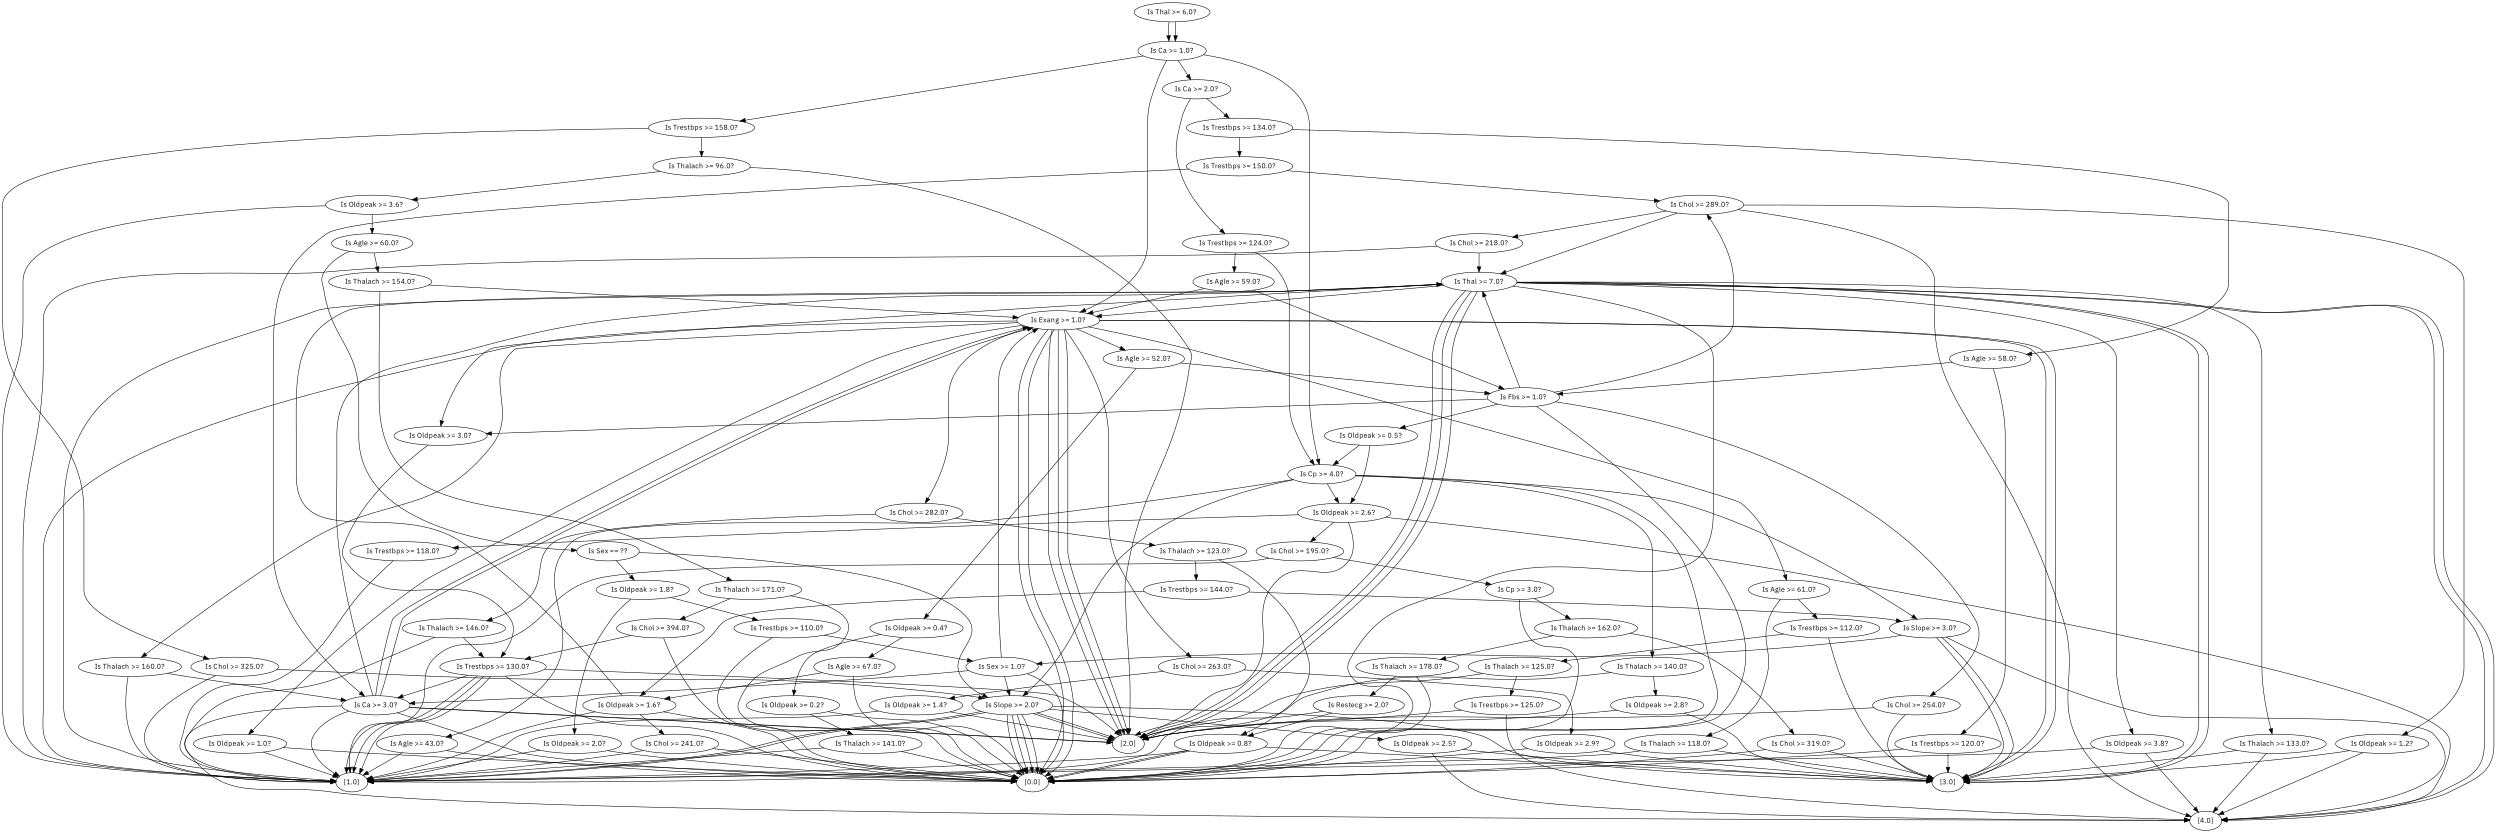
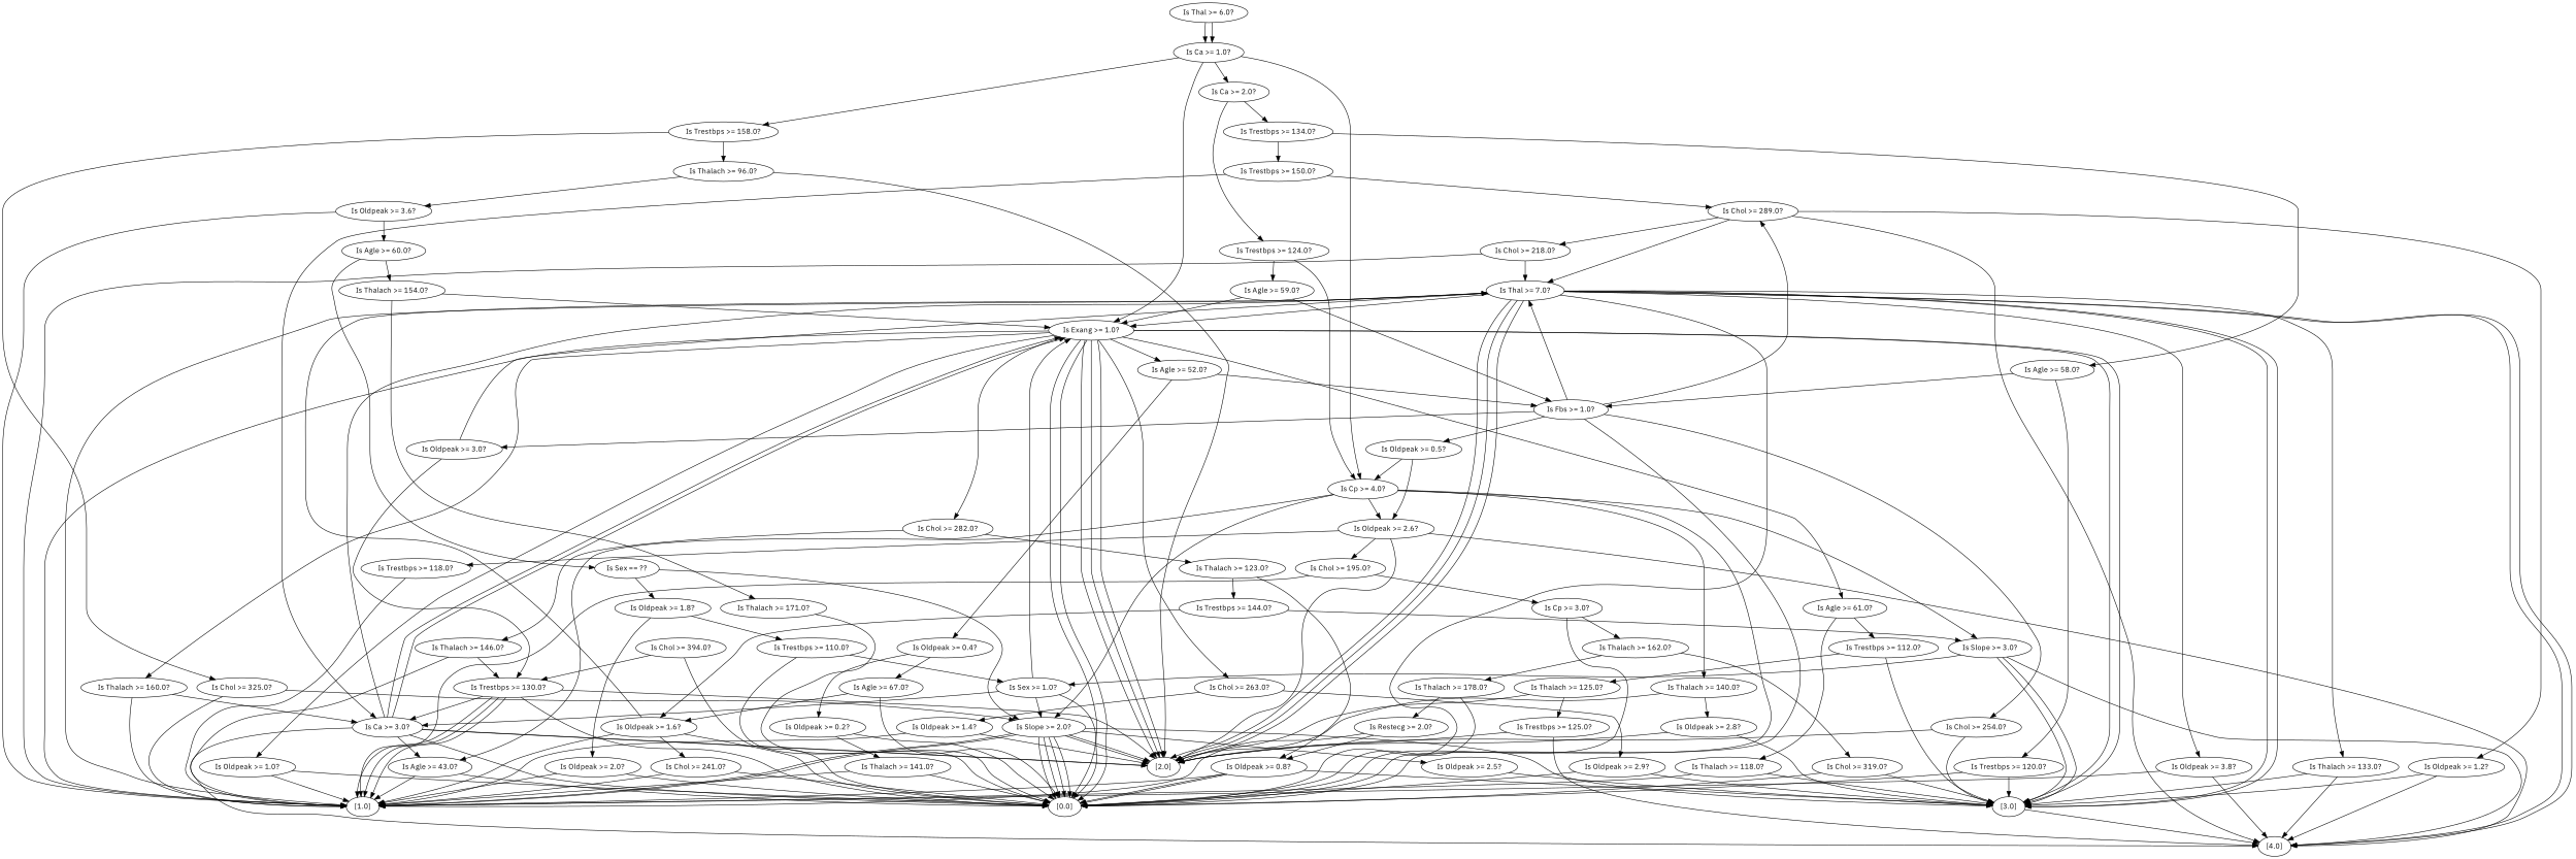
  digraph {
    fontname="IBM Plex Sans"
    node [fontname="IBM Plex Sans"]
    edge [fontname="IBM Plex Sans"]
    n1 [label="Is Thal >= 6.0?"]
    n2 [label="Is Ca >= 1.0?"]
    n3 [label="Is Ca >= 2.0?"]
    n4 [label="Is Exang >= 1.0?"]
    n5 [label="Is Cp >= 4.0?"]
    n6 [label="Is Trestbps >= 158.0?"]
    n7 [label="Is Trestbps >= 134.0?"]
    n8 [label="Is Trestbps >= 124.0?"]
    "[3.0]"
    "[2.0]"
    "[0.0]"
    "[1.0]"
    n13 [label="Is Chol >= 263.0?"]
    n14 [label="Is Chol >= 282.0?"]
    n15 [label="Is Agle >= 52.0?"]
    n16 [label="Is Agle >= 61.0?"]
    n17 [label="Is Thalach >= 160.0?"]
    n18 [label="Is Oldpeak >= 1.0?"]
    n19 [label="Is Thalach >= 140.0?"]
    n20 [label="Is Slope >= 2.0?"]
    n21 [label="Is Slope >= 3.0?"]
    n22 [label="Is Oldpeak >= 2.6?"]
    n23 [label="Is Agle >= 43.0?"]
    n24 [label="Is Chol >= 325.0?"]
    n25 [label="Is Thalach >= 96.0?"]
    n26 [label="Is Trestbps >= 150.0?"]
    n27 [label="Is Agle >= 58.0?"]
    n28 [label="Is Agle >= 59.0?"]
    n29 [label="Is Chol >= 289.0?"]
    n30 [label="Is Ca >= 3.0?"]
    n31 [label="Is Fbs >= 1.0?"]
    n32 [label="Is Trestbps >= 120.0?"]
    "[4.0]"
    n34 [label="Is Thal >= 7.0?"]
    n35 [label="Is Oldpeak >= 1.2?"]
    n36 [label="Is Chol >= 218.0?"]
    n37 [label="Is Thalach >= 133.0?"]
    n38 [label="Is Oldpeak >= 3.8?"]
    n39 [label="Is Oldpeak >= 2.9?"]
    n40 [label="Is Oldpeak >= 1.4?"]
    n41 [label="Is Thalach >= 146.0?"]
    n42 [label="Is Thalach >= 123.0?"]
    n43 [label="Is Oldpeak >= 0.4?"]
    n44 [label="Is Trestbps >= 112.0?"]
    n45 [label="Is Thalach >= 118.0?"]
    n46 [label="Is Chol >= 254.0?"]
    n47 [label="Is Oldpeak >= 3.0?"]
    n48 [label="Is Oldpeak >= 0.5?"]
    n49 [label="Is Trestbps >= 130.0?"]
    n50 [label="Is Oldpeak >= 2.8?"]
    n51 [label="Is Oldpeak >= 2.5?"]
    n52 [label="Is Sex >= 1.0?"]
    n53 [label="Is Trestbps >= 118.0?"]
    n54 [label="Is Chol >= 195.0?"]
    n55 [label="Is Trestbps >= 144.0?"]
    n56 [label="Is Oldpeak >= 0.8?"]
    n57 [label="Is Oldpeak >= 1.6?"]
    n58 [label="Is Chol >= 241.0?"]
    n59 [label="Is Agle >= 67.0?"]
    n60 [label="Is Oldpeak >= 0.2?"]
    n61 [label="Is Thalach >= 141.0?"]
    n62 [label="Is Cp >= 3.0?"]
    n63 [label="Is Thalach >= 125.0?"]
    n64 [label="Is Trestbps >= 125.0?"]
    n65 [label="Is Thalach >= 162.0?"]
    n66 [label="Is Thalach >= 178.0?"]
    n67 [label="Is Chol >= 319.0?"]
    n68 [label="Is Restecg >= 2.0?"]
    n69 [label="Is Oldpeak >= 3.6?"]
    n70 [label="Is Agle >= 60.0?"]
    n71 [label="Is Thalach >= 154.0?"]
    n72 [label="Is Sex == ??"]
    n73 [label="Is Thalach >= 171.0?"]
    n74 [label="Is Oldpeak >= 1.8?"]
    n75 [label="Is Chol >= 394.0?"]
    n76 [label="Is Oldpeak >= 2.0?"]
    n77 [label="Is Trestbps >= 110.0?"]
    n1 -> n2
    n1 -> n2
    n2 -> n3
    n2 -> n4
    n2 -> n5
    n2 -> n6
    n3 -> n7
    n3 -> n8
    n4 -> "[3.0]"
    n4 -> "[3.0]"
    n4 -> "[2.0]"
    n4 -> "[2.0]"
    n4 -> "[2.0]"
    n4 -> "[0.0]"
    n4 -> "[0.0]"
    n4 -> "[1.0]"
    n4 -> n13
    n4 -> n14
    n4 -> n15
    n4 -> n16
    n4 -> n17
    n4 -> n18
    n5 -> "[0.0]"
    n5 -> n19
    n5 -> n20
    n5 -> n21
    n5 -> n22
    n5 -> n23
    n6 -> n24
    n6 -> n25
    n7 -> n26
    n7 -> n27
    n8 -> n5
    n8 -> n28
    n13 -> n39
    n13 -> n40
    n14 -> n41
    n14 -> n42
    n15 -> n31
    n15 -> n43
    n16 -> n44
    n16 -> n45
    n17 -> "[1.0]"
    n17 -> n30
    n18 -> "[0.0]"
    n18 -> "[1.0]"
    n19 -> "[2.0]"
    n19 -> n50
    n20 -> "[3.0]"
    n20 -> "[2.0]"
    n20 -> "[2.0]"
    n20 -> "[0.0]"
    n20 -> "[0.0]"
    n20 -> "[0.0]"
    n20 -> "[0.0]"
    n20 -> "[1.0]"
    n20 -> "[1.0]"
    n20 -> n51
    n21 -> "[3.0]"
    n21 -> "[3.0]"
    n21 -> "[4.0]"
    n21 -> n52
    n22 -> "[2.0]"
    n22 -> "[4.0]"
    n22 -> n53
    n22 -> n54
    n23 -> "[0.0]"
    n23 -> "[1.0]"
    n24 -> "[1.0]"
    n24 -> n20
    n25 -> "[2.0]"
    n25 -> n69
    n26 -> n29
    n26 -> n30
    n27 -> n31
    n27 -> n32
    n28 -> n4
    n28 -> n31
    n29 -> "[4.0]"
    n29 -> n34
    n29 -> n35
    n29 -> n36
    n30 -> n4
    n30 -> n4
    n30 -> "[2.0]"
    n30 -> "[2.0]"
    n30 -> "[0.0]"
-   n30 -> "[1.0]"
+   n30 -> n23
    n30 -> "[4.0]"
    n30 -> n34
    n31 -> "[0.0]"
    n31 -> n29
    n31 -> n34
    n31 -> n46
    n31 -> n47
    n31 -> n48
    n32 -> "[3.0]"
    n32 -> "[0.0]"
    n34 -> n4
    n34 -> "[3.0]"
    n34 -> "[3.0]"
    n34 -> "[2.0]"
    n34 -> "[2.0]"
    n34 -> "[2.0]"
    n34 -> "[0.0]"
    n34 -> "[1.0]"
    n34 -> "[4.0]"
    n34 -> "[4.0]"
    n34 -> n37
    n34 -> n38
    n35 -> "[3.0]"
    n35 -> "[4.0]"
    n36 -> "[1.0]"
    n36 -> n34
    n37 -> "[3.0]"
    n37 -> "[4.0]"
    n38 -> "[1.0]"
    n38 -> "[4.0]"
    n39 -> "[3.0]"
    n39 -> "[0.0]"
    n40 -> "[2.0]"
    n40 -> "[1.0]"
    n41 -> "[1.0]"
    n41 -> n49
    n42 -> n55
    n42 -> n56
    n43 -> n59
    n43 -> n60
    n44 -> "[3.0]"
    n44 -> n63
    n45 -> "[3.0]"
    n45 -> "[1.0]"
    n46 -> "[3.0]"
    n46 -> "[2.0]"
-   n34 -> n47
+   n47 -> n34
    n47 -> n49
    n48 -> n5
    n48 -> n22
    n49 -> "[2.0]"
    n49 -> "[0.0]"
    n49 -> "[1.0]"
    n49 -> "[1.0]"
    n49 -> "[1.0]"
    n49 -> n30
    n50 -> "[3.0]"
    n50 -> "[2.0]"
    n51 -> "[3.0]"
-   n51 -> "[4.0]"
+   "[3.0]" -> "[4.0]"
    n52 -> n4
    n52 -> "[0.0]"
    n52 -> n20
    n52 -> n30
    n53 -> "[1.0]"
    n54 -> "[1.0]"
    n54 -> n62
    n55 -> n21
    n55 -> n57
    n56 -> "[3.0]"
    n56 -> "[0.0]"
    n56 -> "[0.0]"
    n56 -> "[1.0]"
    n57 -> "[0.0]"
    n57 -> "[1.0]"
    n57 -> n34
    n57 -> n58
    n58 -> "[0.0]"
    n58 -> "[1.0]"
    n59 -> "[0.0]"
    n59 -> n57
    n60 -> "[0.0]"
    n60 -> n61
    n61 -> "[0.0]"
    n61 -> "[1.0]"
    n62 -> "[0.0]"
    n62 -> n65
    n63 -> "[2.0]"
    n63 -> n64
    n64 -> "[2.0]"
    n64 -> "[4.0]"
    n65 -> n66
    n65 -> n67
    n66 -> "[0.0]"
    n66 -> n68
    n67 -> "[3.0]"
    n67 -> "[0.0]"
    n68 -> "[1.0]"
    n68 -> n56
    n69 -> "[1.0]"
    n69 -> n70
    n70 -> n71
    n70 -> n72
    n71 -> n4
    n71 -> n73
    n72 -> n20
    n72 -> n74
    n73 -> "[0.0]"
-   n73 -> n75
    n74 -> n76
    n74 -> n77
    n75 -> "[0.0]"
    n75 -> n49
    n76 -> "[0.0]"
    n76 -> "[1.0]"
    n77 -> "[0.0]"
    n77 -> n52
  }
